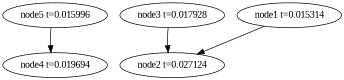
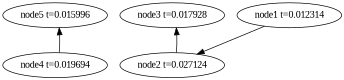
  digraph {
    fontname="Liberation Serif"
    node [fontname="Liberation Serif"]
    edge [fontname="Liberation Serif"]
    n1 [label="node5 t=0.015996"]
    n2 [label="node4 t=0.019694"]
    n3 [label="node3 t=0.017928"]
    n4 [label="node2 t=0.027124"]
-   n5 [label="node1 t=0.015314"]
-   n1 -> n2
-   n3 -> n4
+   n5 [label="node1 t=0.012314"]
+   n2 -> n1
+   n4 -> n3
    n5 -> n4
  }
